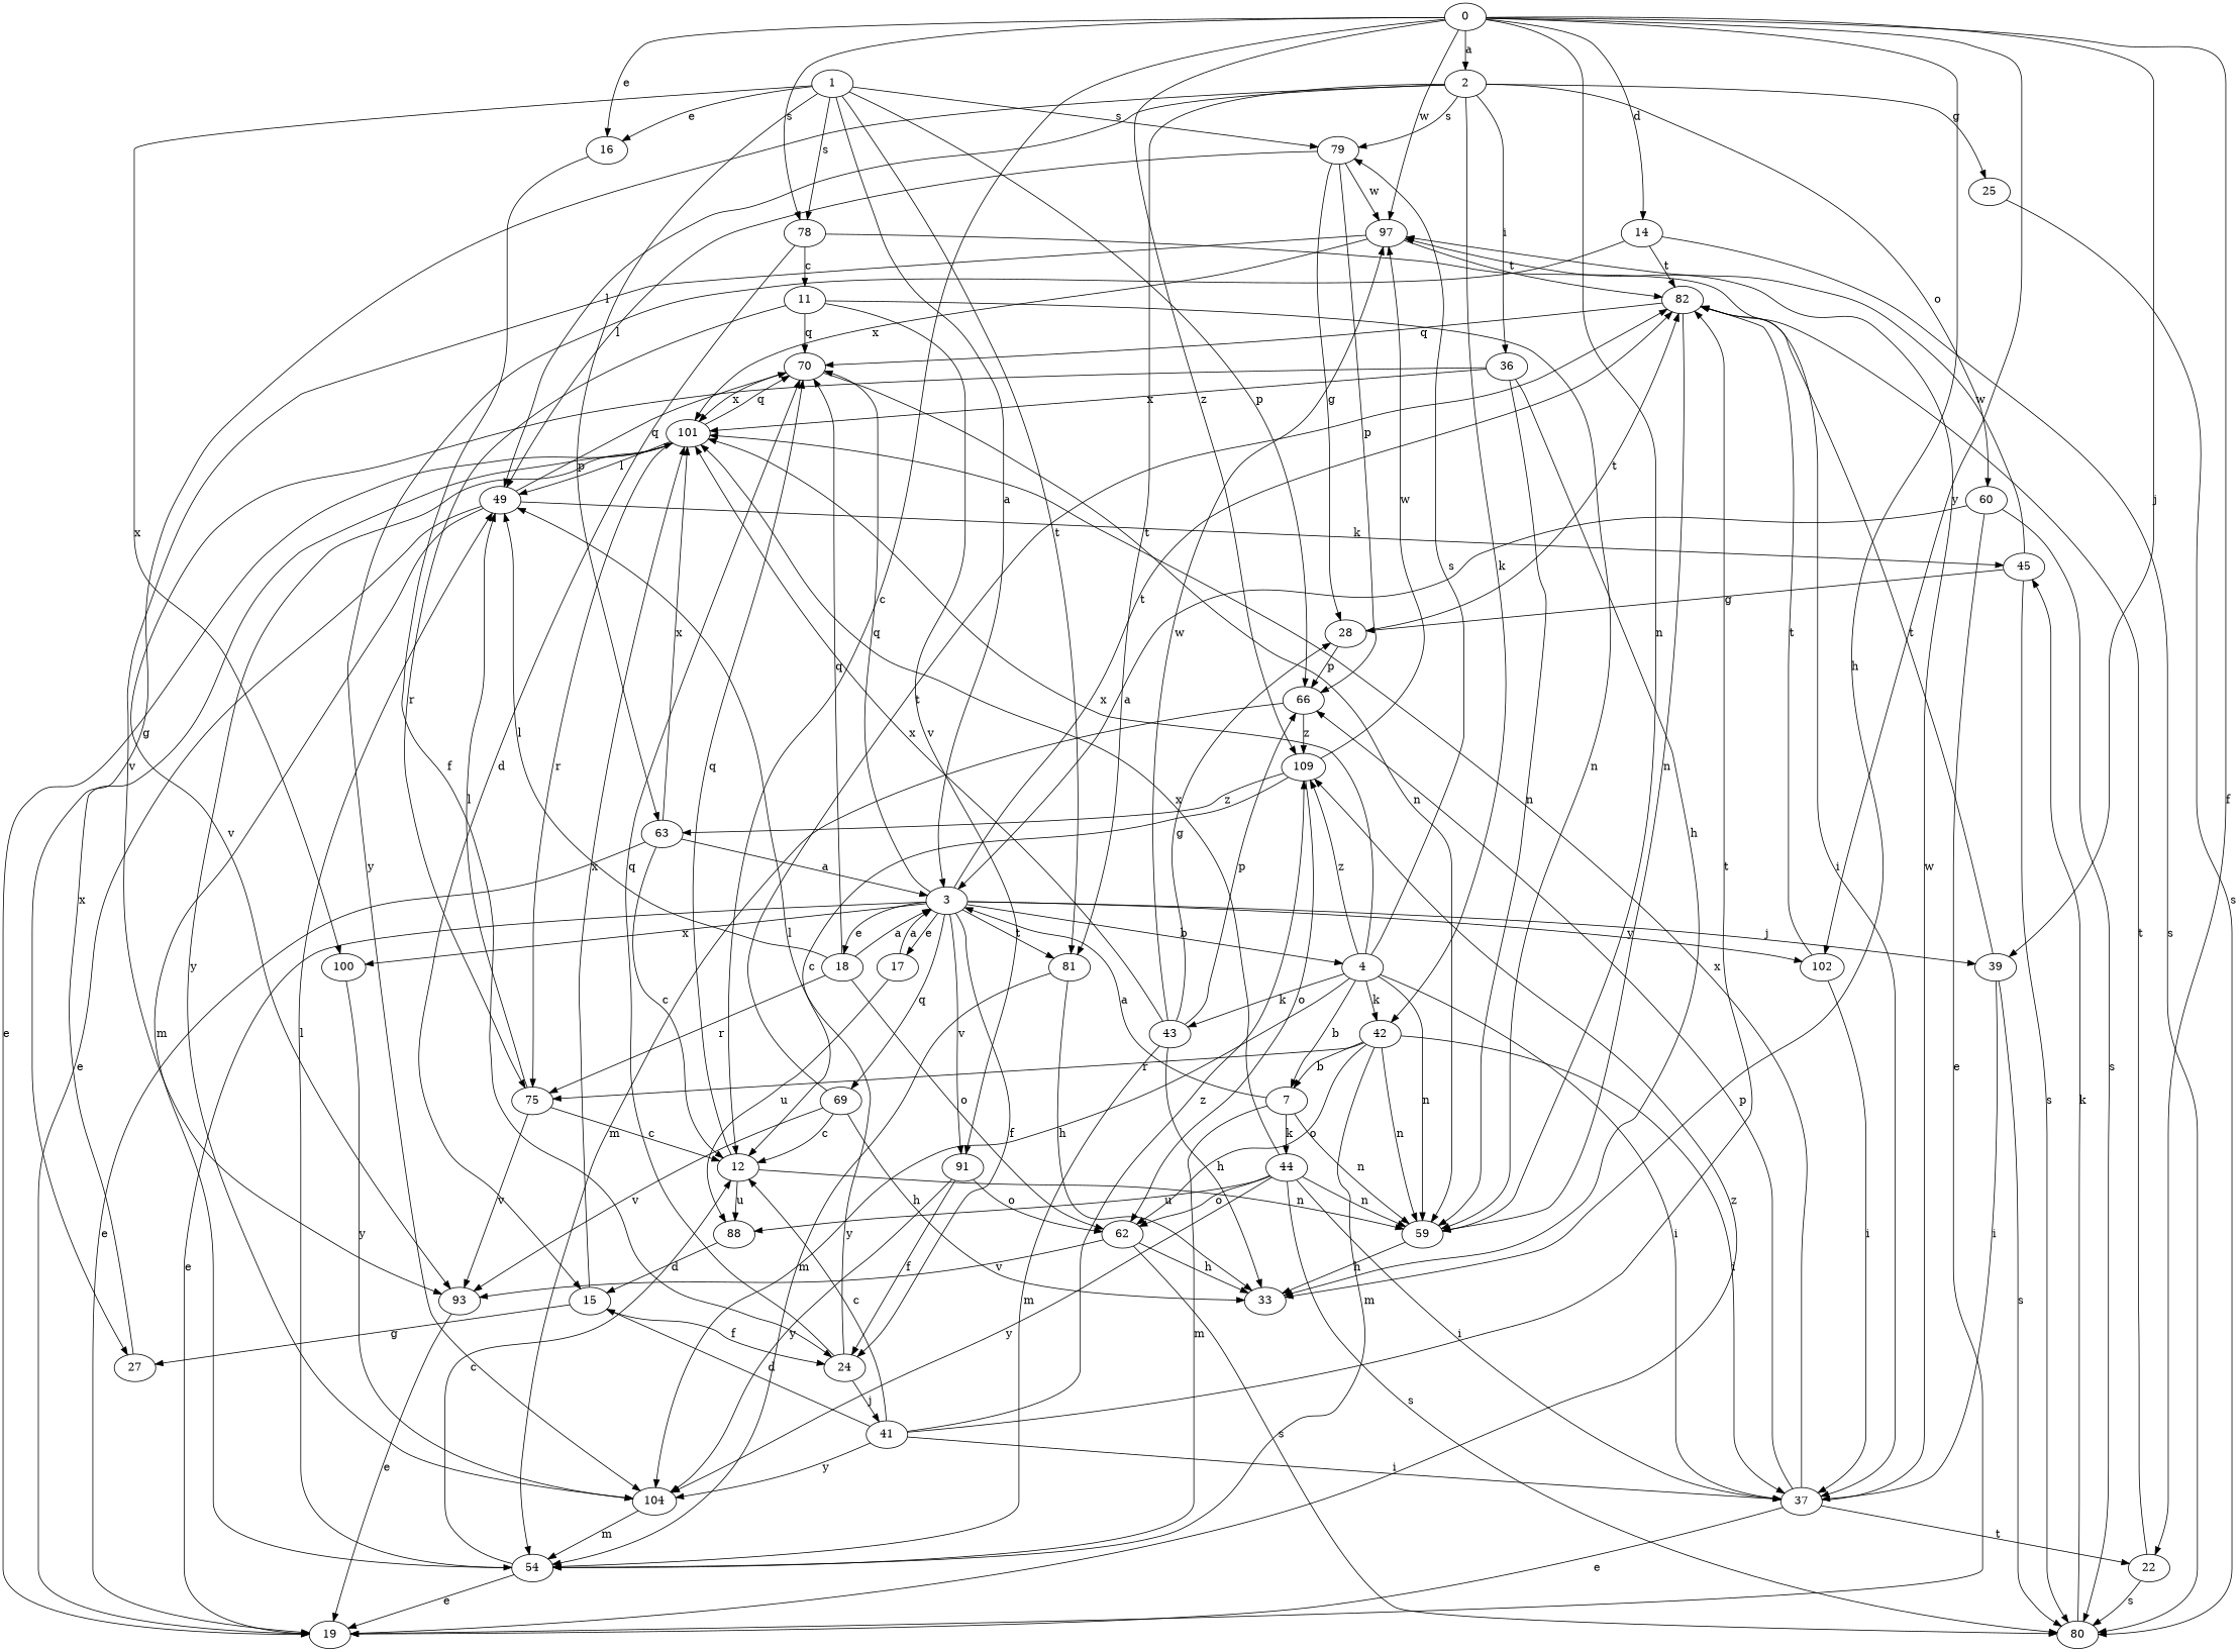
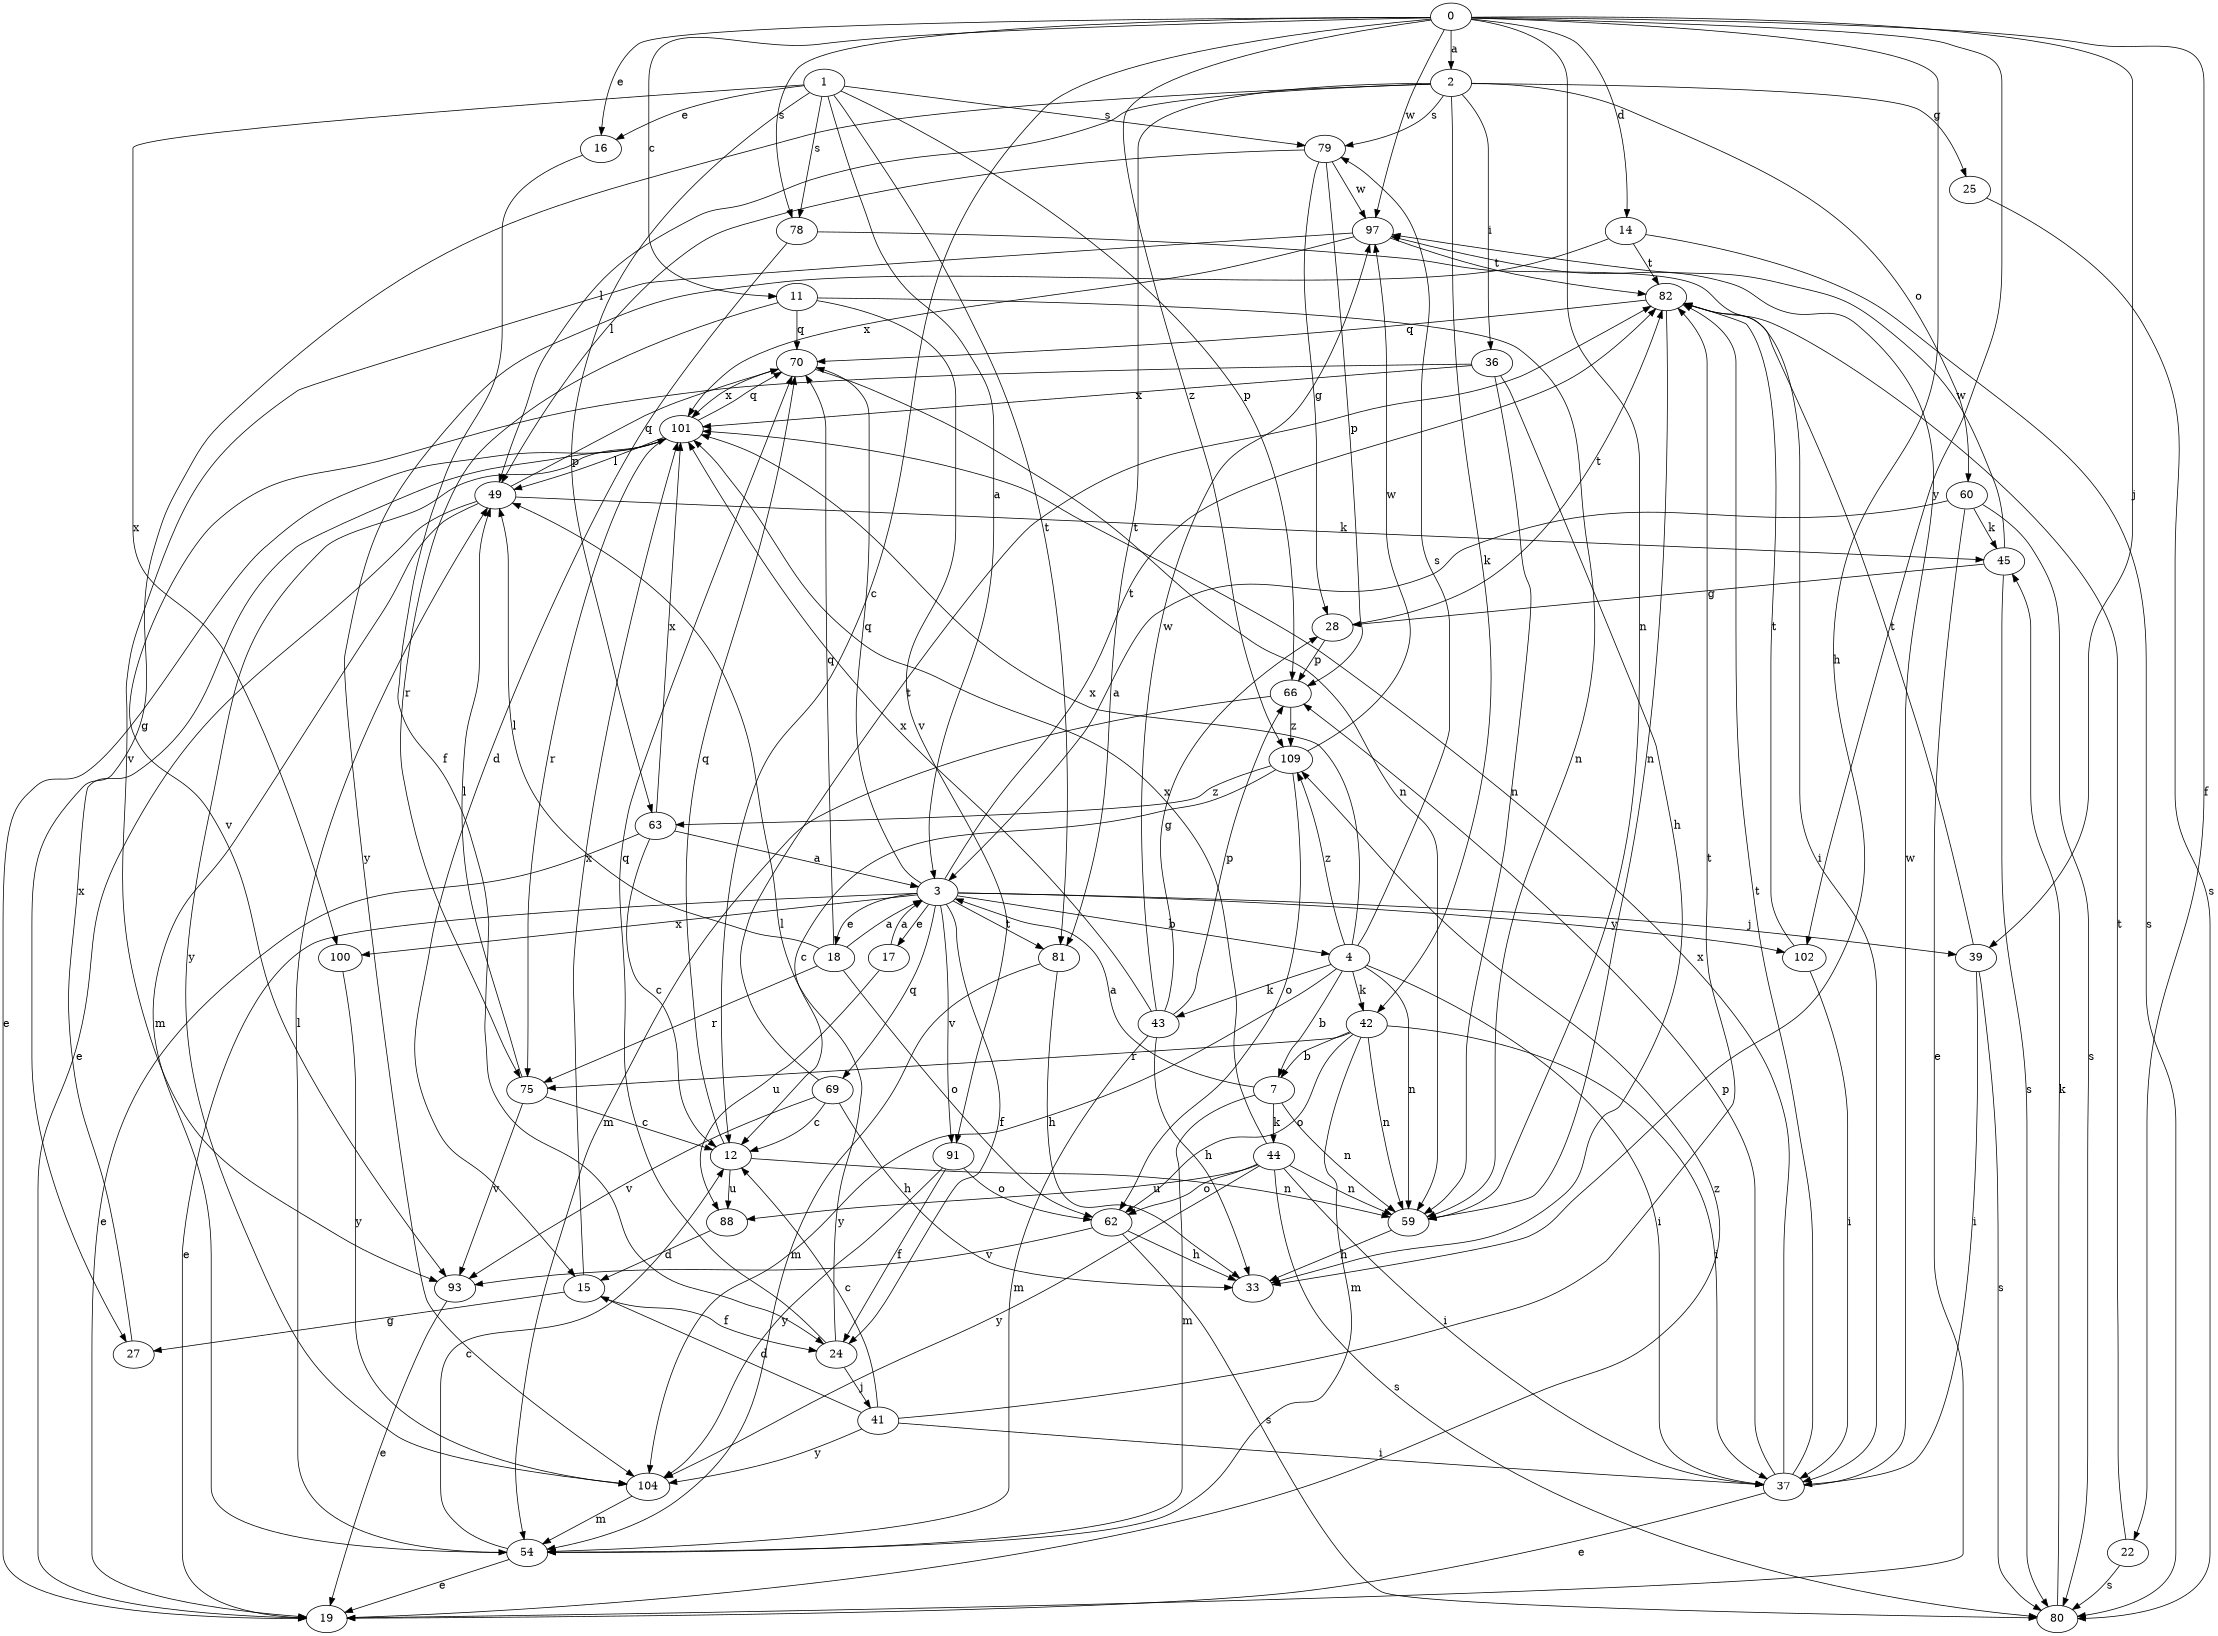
  strict digraph {
    0
    2
    11
    12
    14
    16
    22
    33
    39
    59
    78
    97
    102
    109
    79
    81
    25
    27
    36
    42
    49
    60
    70
    91
    75
    88
    82
    104
    80
    24
    37
    15
    101
    93
    63
    62
    1
    3
    66
    100
    4
    17
    18
    19
    69
    54
    28
    7
    45
    43
    41
    44
    0 -> 2 [label=a]
-   78 -> 11 [label=c]
+   0 -> 11 [label=c]
    0 -> 12 [label=c]
    0 -> 14 [label=d]
    0 -> 16 [label=e]
    0 -> 22 [label=f]
    0 -> 33 [label=h]
    0 -> 39 [label=j]
    0 -> 59 [label=n]
    0 -> 78 [label=s]
    0 -> 97 [label=w]
    0 -> 102 [label=y]
    0 -> 109 [label=z]
    2 -> 79 [label=s]
    2 -> 81 [label=t]
    2 -> 25 [label=g]
    2 -> 27 [label=g]
    2 -> 36 [label=i]
    2 -> 42 [label=k]
    2 -> 49 [label=l]
    2 -> 60 [label=o]
    11 -> 59 [label=n]
    11 -> 70 [label=q]
    11 -> 91 [label=v]
    11 -> 75 [label=r]
    12 -> 59 [label=n]
    12 -> 70 [label=q]
    12 -> 88 [label=u]
    14 -> 82 [label=t]
    14 -> 104 [label=y]
    14 -> 80 [label=s]
    16 -> 24 [label=f]
    22 -> 82 [label=t]
    22 -> 80 [label=s]
    39 -> 82 [label=t]
    39 -> 80 [label=s]
    39 -> 37 [label=i]
    59 -> 33 [label=h]
    78 -> 37 [label=i]
    78 -> 15 [label=d]
    97 -> 82 [label=t]
    97 -> 101 [label=x]
    97 -> 93 [label=v]
    102 -> 82 [label=t]
    102 -> 37 [label=i]
    109 -> 12 [label=c]
    109 -> 97 [label=w]
    109 -> 63 [label=z]
    109 -> 62 [label=o]
    79 -> 97 [label=w]
    79 -> 49 [label=l]
    79 -> 66 [label=p]
    79 -> 28 [label=g]
    81 -> 33 [label=h]
    81 -> 54 [label=m]
    25 -> 80 [label=s]
    27 -> 101 [label=x]
    36 -> 33 [label=h]
    36 -> 59 [label=n]
    36 -> 101 [label=x]
    36 -> 93 [label=v]
    42 -> 59 [label=n]
    42 -> 75 [label=r]
    42 -> 37 [label=i]
    42 -> 62 [label=o]
    42 -> 54 [label=m]
    42 -> 7 [label=b]
    49 -> 70 [label=q]
    49 -> 19 [label=e]
    49 -> 54 [label=m]
    49 -> 45 [label=k]
    60 -> 80 [label=s]
    60 -> 3 [label=a]
    60 -> 19 [label=e]
+   60 -> 45 [label=k]
    70 -> 59 [label=n]
    70 -> 101 [label=x]
    91 -> 104 [label=y]
    91 -> 24 [label=f]
    91 -> 62 [label=o]
    75 -> 12 [label=c]
    75 -> 49 [label=l]
    75 -> 93 [label=v]
    88 -> 15 [label=d]
    82 -> 59 [label=n]
    82 -> 70 [label=q]
    104 -> 54 [label=m]
    80 -> 45 [label=k]
    24 -> 49 [label=l]
    24 -> 70 [label=q]
    24 -> 41 [label=j]
    37 -> 97 [label=w]
-   37 -> 22 [label=t]
+   37 -> 82 [label=t]
    37 -> 101 [label=x]
    37 -> 66 [label=p]
    37 -> 19 [label=e]
    15 -> 27 [label=g]
    15 -> 24 [label=f]
    15 -> 101 [label=x]
    101 -> 49 [label=l]
    101 -> 70 [label=q]
    101 -> 75 [label=r]
    101 -> 104 [label=y]
    101 -> 19 [label=e]
    93 -> 19 [label=e]
    63 -> 12 [label=c]
    63 -> 101 [label=x]
    63 -> 3 [label=a]
    63 -> 19 [label=e]
    62 -> 33 [label=h]
    62 -> 80 [label=s]
    62 -> 93 [label=v]
    1 -> 16 [label=e]
    1 -> 78 [label=s]
    1 -> 79 [label=s]
    1 -> 81 [label=t]
    1 -> 63 [label=p]
    1 -> 3 [label=a]
    1 -> 66 [label=p]
    1 -> 100 [label=x]
    3 -> 39 [label=j]
    3 -> 102 [label=y]
    3 -> 81 [label=t]
    3 -> 70 [label=q]
    3 -> 91 [label=v]
    3 -> 82 [label=t]
    3 -> 24 [label=f]
    3 -> 100 [label=x]
    3 -> 4 [label=b]
    3 -> 17 [label=e]
    3 -> 18 [label=e]
    3 -> 19 [label=e]
    3 -> 69 [label=q]
    66 -> 109 [label=z]
    66 -> 54 [label=m]
    100 -> 104 [label=y]
    4 -> 59 [label=n]
    4 -> 109 [label=z]
    4 -> 79 [label=s]
    4 -> 42 [label=k]
    4 -> 104 [label=y]
    4 -> 37 [label=i]
    4 -> 101 [label=x]
    4 -> 7 [label=b]
    4 -> 43 [label=k]
    17 -> 88 [label=u]
    17 -> 3 [label=a]
    18 -> 49 [label=l]
    18 -> 70 [label=q]
    18 -> 75 [label=r]
    18 -> 62 [label=o]
    18 -> 3 [label=a]
    19 -> 109 [label=z]
    69 -> 12 [label=c]
    69 -> 33 [label=h]
    69 -> 82 [label=t]
    69 -> 93 [label=v]
    54 -> 12 [label=c]
    54 -> 49 [label=l]
    54 -> 19 [label=e]
    28 -> 82 [label=t]
    28 -> 66 [label=p]
    7 -> 59 [label=n]
    7 -> 3 [label=a]
    7 -> 54 [label=m]
    7 -> 44 [label=k]
    45 -> 97 [label=w]
    45 -> 80 [label=s]
    45 -> 28 [label=g]
    43 -> 33 [label=h]
    43 -> 97 [label=w]
    43 -> 101 [label=x]
    43 -> 66 [label=p]
    43 -> 54 [label=m]
    43 -> 28 [label=g]
    41 -> 12 [label=c]
-   41 -> 109 [label=z]
    41 -> 82 [label=t]
    41 -> 104 [label=y]
    41 -> 37 [label=i]
    41 -> 15 [label=d]
    44 -> 59 [label=n]
    44 -> 88 [label=u]
    44 -> 104 [label=y]
    44 -> 80 [label=s]
    44 -> 37 [label=i]
    44 -> 101 [label=x]
    44 -> 62 [label=o]
  }
